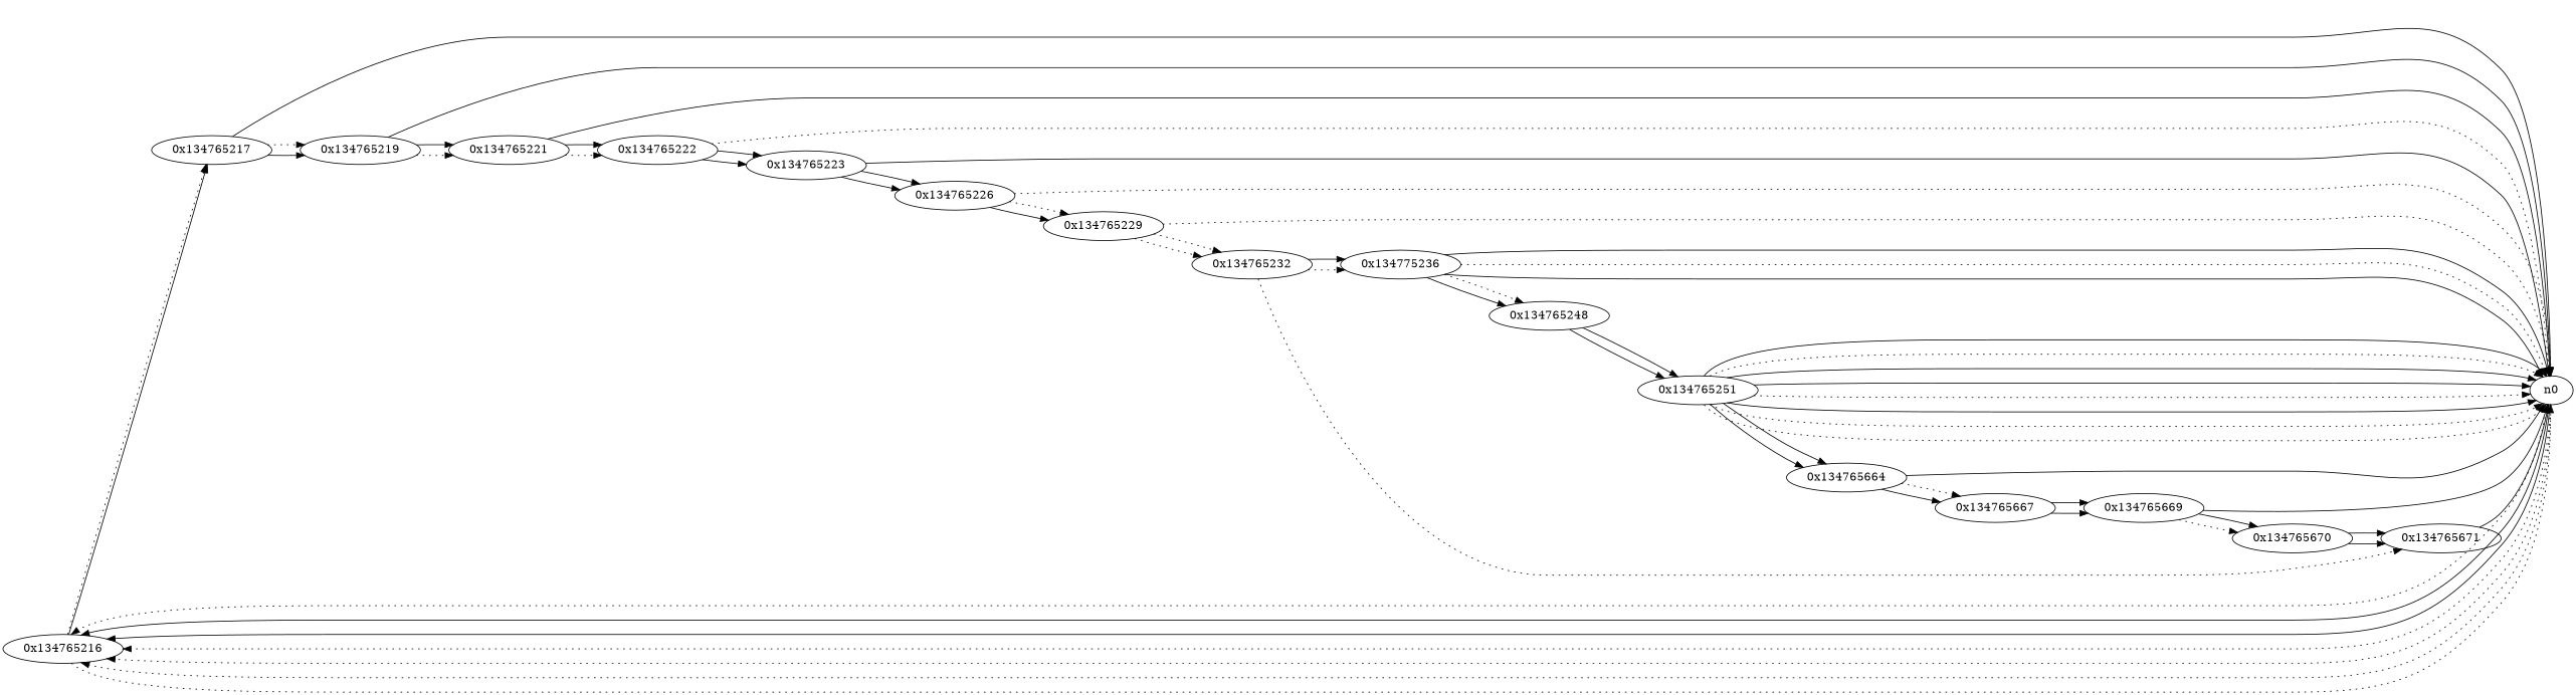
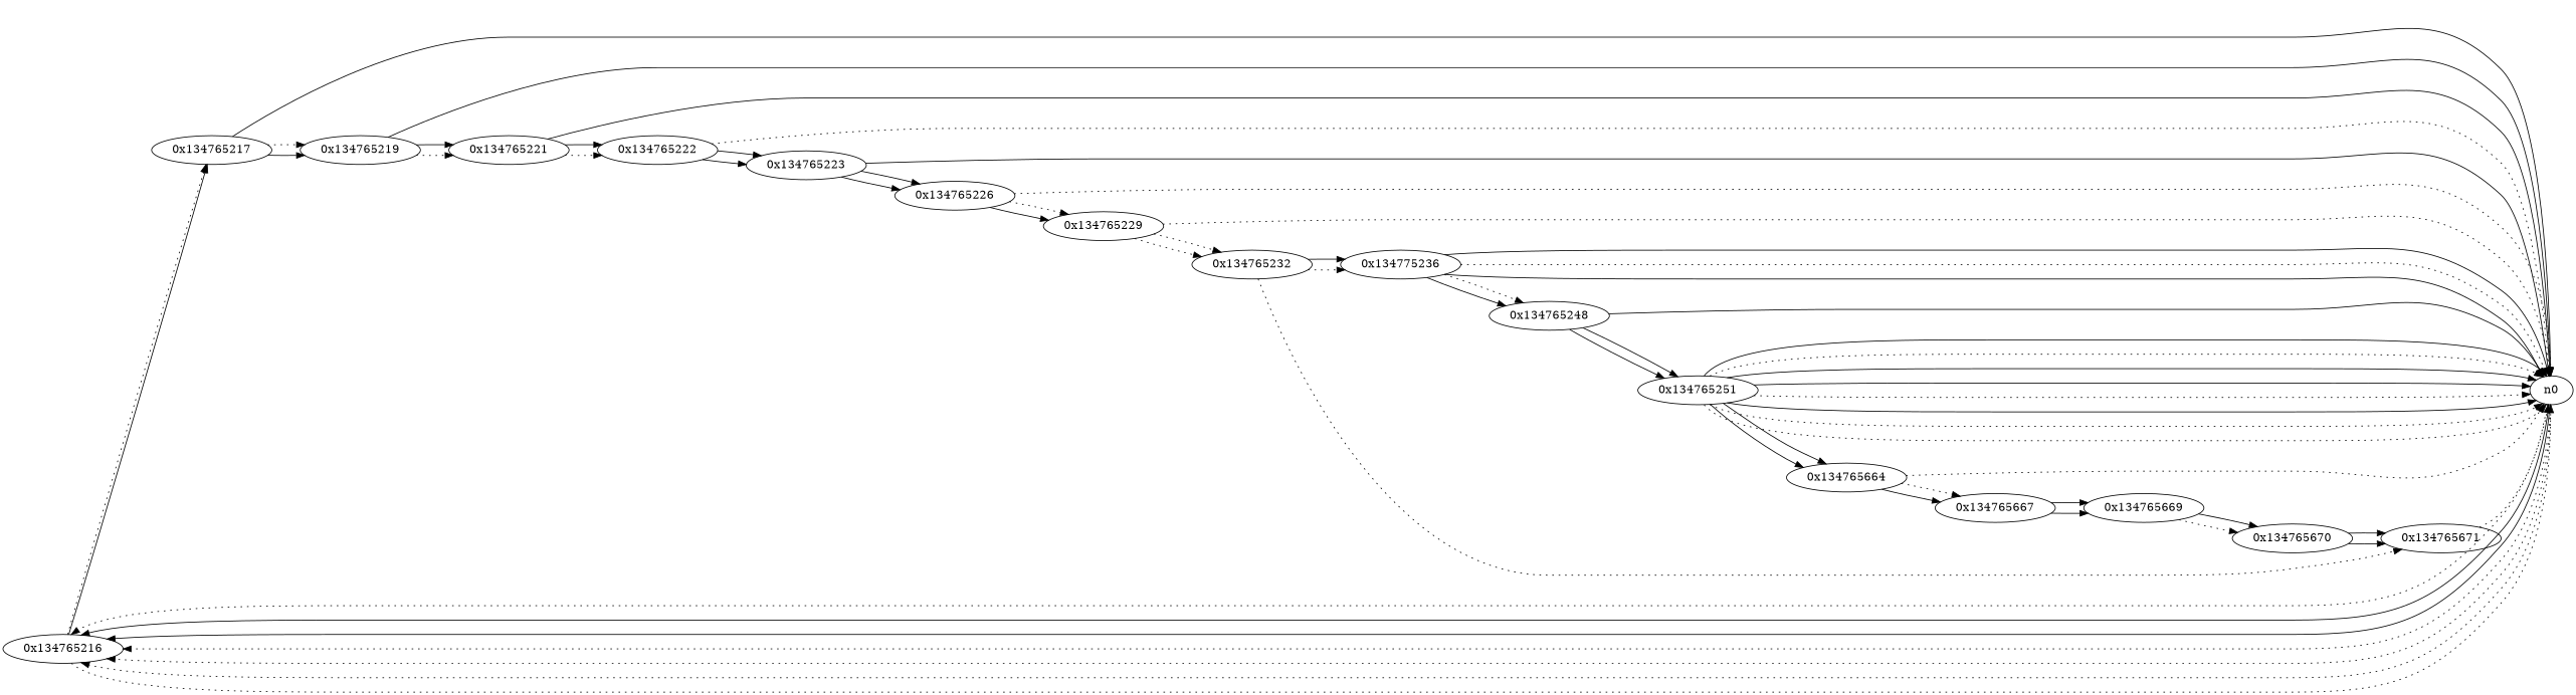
  digraph {
    rankdir=LR
    edge [style=solid]
    n1 [label="0x134765216"]
    n2 [label="0x134765217"]
    n0
    n3 [label="0x134765219"]
    n4 [label="0x134765221"]
    n5 [label="0x134765222"]
    n6 [label="0x134765223"]
    n7 [label="0x134765226"]
    n8 [label="0x134765229"]
    n9 [label="0x134765232"]
    n10 [label="0x134775236"]
    n17 [label="0x134765671"]
    n11 [label="0x134765248"]
    n12 [label="0x134765251"]
    n13 [label="0x134765664"]
    n14 [label="0x134765667"]
    n15 [label="0x134765669"]
    n16 [label="0x134765670"]
    n1 -> n2
    n1 -> n2 [style=dotted]
    n1 -> n0 [style=dotted]
    n2 -> n0
    n2 -> n3
    n2 -> n3 [style=dotted]
    n0 -> n1 [style=dotted]
    n0 -> n1 [style=dotted]
    n0 -> n1 [style=dotted]
    n0 -> n1
    n0 -> n1
    n0 -> n1 [style=dotted]
    n3 -> n0
    n3 -> n4 [style=dotted]
    n3 -> n4
    n4 -> n0
    n4 -> n5 [style=dotted]
    n4 -> n5
    n5 -> n0 [style=dotted]
    n5 -> n6
    n5 -> n6
    n6 -> n0
    n6 -> n7
    n6 -> n7
    n7 -> n0 [style=dotted]
    n7 -> n8
    n7 -> n8 [style=dotted]
    n8 -> n0 [style=dotted]
    n8 -> n9 [style=dotted]
    n8 -> n9 [style=dotted]
    n9 -> n10 [style=dotted]
    n9 -> n10
    n9 -> n17 [style=dotted]
    n10 -> n0
    n10 -> n0 [style=dotted]
    n10 -> n0
    n10 -> n11
    n10 -> n11 [style=dotted]
-   n17 -> n0
-   n15 -> n0
+   n17 -> n0 [style=dotted]
+   n11 -> n0
    n11 -> n12
    n11 -> n12
    n12 -> n0 [style=dotted]
    n12 -> n0 [style=dotted]
    n12 -> n0
    n12 -> n0 [style=dotted]
    n12 -> n0
    n12 -> n0
    n12 -> n0 [style=dotted]
    n12 -> n0
    n12 -> n13
    n12 -> n13
-   n13 -> n0
+   n13 -> n0 [style=dotted]
    n13 -> n14
    n13 -> n14 [style=dotted]
    n14 -> n15
    n14 -> n15
    n15 -> n16 [style=dotted]
    n15 -> n16
    n16 -> n17
    n16 -> n17
  }
